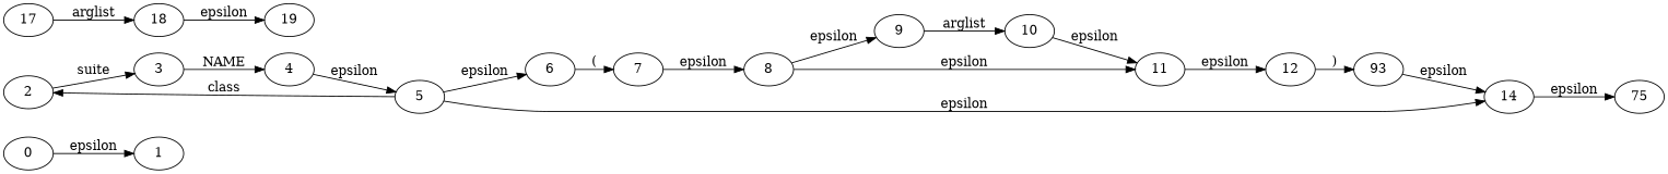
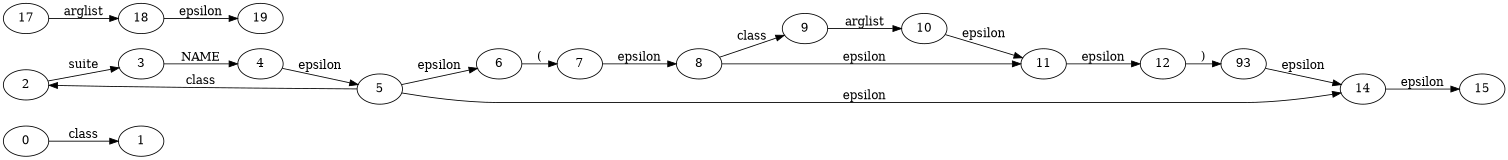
  digraph {
    rankdir=LR
    0
    1
    2
    3
    4
    5
    6
    14
    7
-   15 [label=75]
+   15
    8
    9
    11
    10
    12
    n16 [label=93]
    17
    18
    19
-   0 -> 1 [label=epsilon]
+   0 -> 1 [label=class]
    2 -> 3 [label=suite]
    3 -> 4 [label=NAME]
    4 -> 5 [label=epsilon]
    5 -> 2 [label=class]
    5 -> 6 [label=epsilon]
    5 -> 14 [label=epsilon]
    6 -> 7 [label="("]
    14 -> 15 [label=epsilon]
    7 -> 8 [label=epsilon]
-   8 -> 9 [label=epsilon]
+   8 -> 9 [label=class]
    8 -> 11 [label=epsilon]
    9 -> 10 [label=arglist]
    11 -> 12 [label=epsilon]
    10 -> 11 [label=epsilon]
    12 -> n16 [label=")"]
    n16 -> 14 [label=epsilon]
    17 -> 18 [label=arglist]
    18 -> 19 [label=epsilon]
  }
